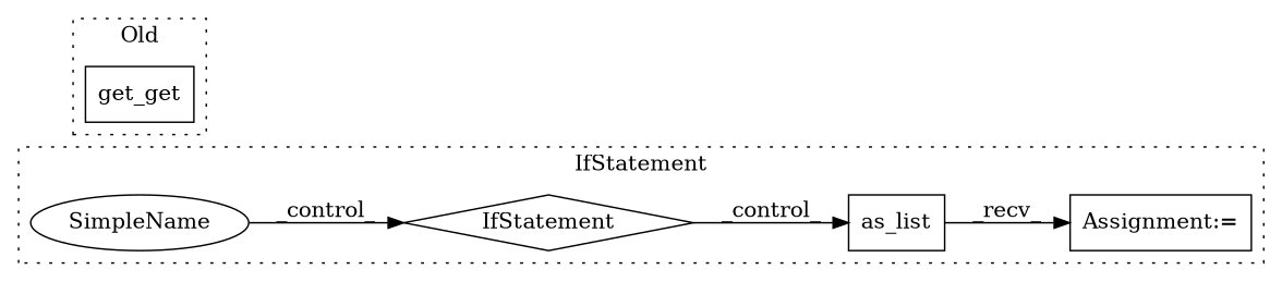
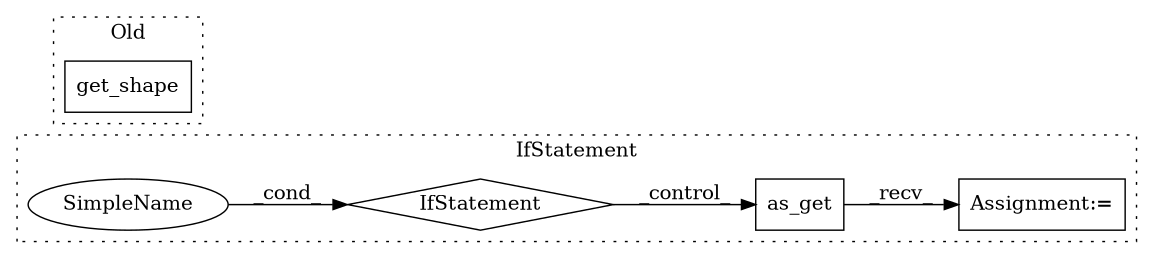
  digraph {
    rankdir=LR
    node [a=32 l=28 s=5406 shape=box]
-   n1 [l=9 label=as_list s=5339]
+   n1 [l=9 label=as_get s=5339]
    n2 [a=25 label=IfStatement shape=diamond]
    n3 [a=7 label="Assignment:="]
    n4 [a=42 l=5 label=SimpleName s=5429 shape=ellipse]
-   n5 [l=11 label=get_get s=4767]
+   n5 [l=11 label=get_shape s=4767]
    subgraph cluster_1 {
      label=IfStatement
      style=dotted
      n1
      n2
      n3
      n4
    }
    subgraph cluster_2 {
      label=Old
      style=dotted
      n5
    }
    n1 -> n3 [label=_recv_]
    n2 -> n1 [label=_control_]
-   n4 -> n2 [label=_control_]
+   n4 -> n2 [label=_cond_]
  }
